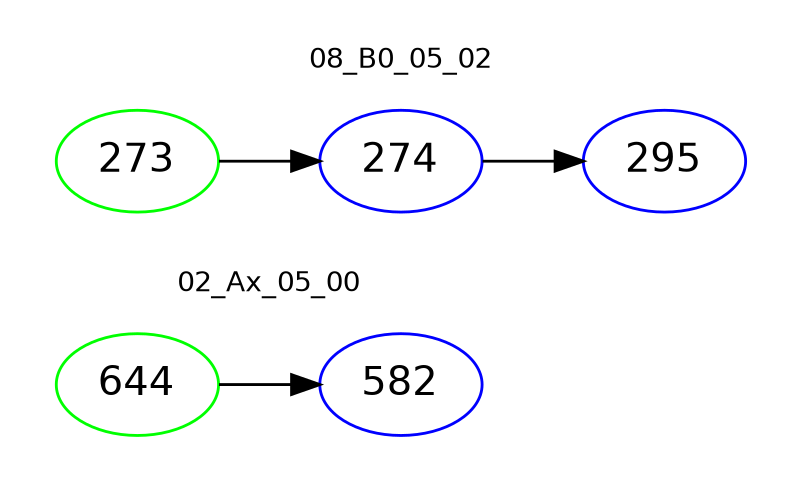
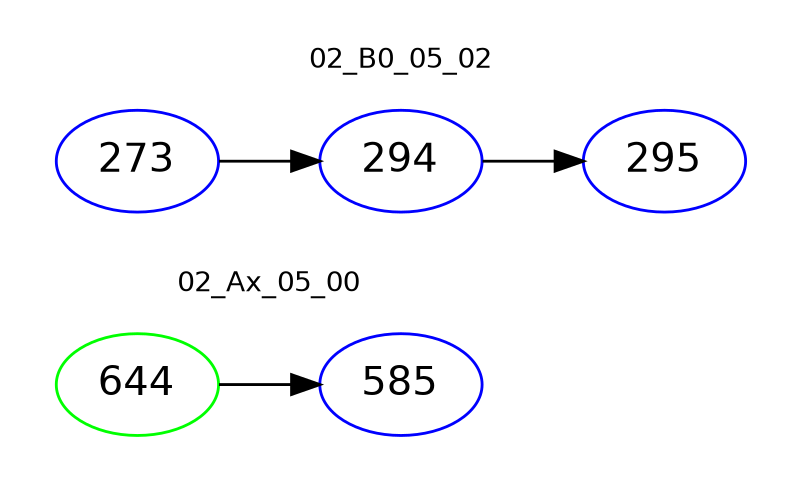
  digraph {
    fontname="DejaVu Sans"
    rankdir=LR
    node [color=blue fontname="DejaVu Sans"]
    edge [color=black fontname="DejaVu Sans"]
    n1 [color=green label=644]
-   n2 [label=582]
-   n3 [color=green label=273]
-   n4 [label=274]
+   n2 [label=585]
+   n3 [label=273]
+   n4 [label=294]
    n5 [label=295]
    subgraph cluster_1 {
      color=white
      fontsize=10
      label="02_Ax_05_00"
      n1
      n2
    }
    subgraph cluster_2 {
      color=white
      fontsize=10
-     label="08_B0_05_02"
+     label="02_B0_05_02"
      n3
      n4
      n5
    }
    n1 -> n2
    n3 -> n4
    n4 -> n5
  }
